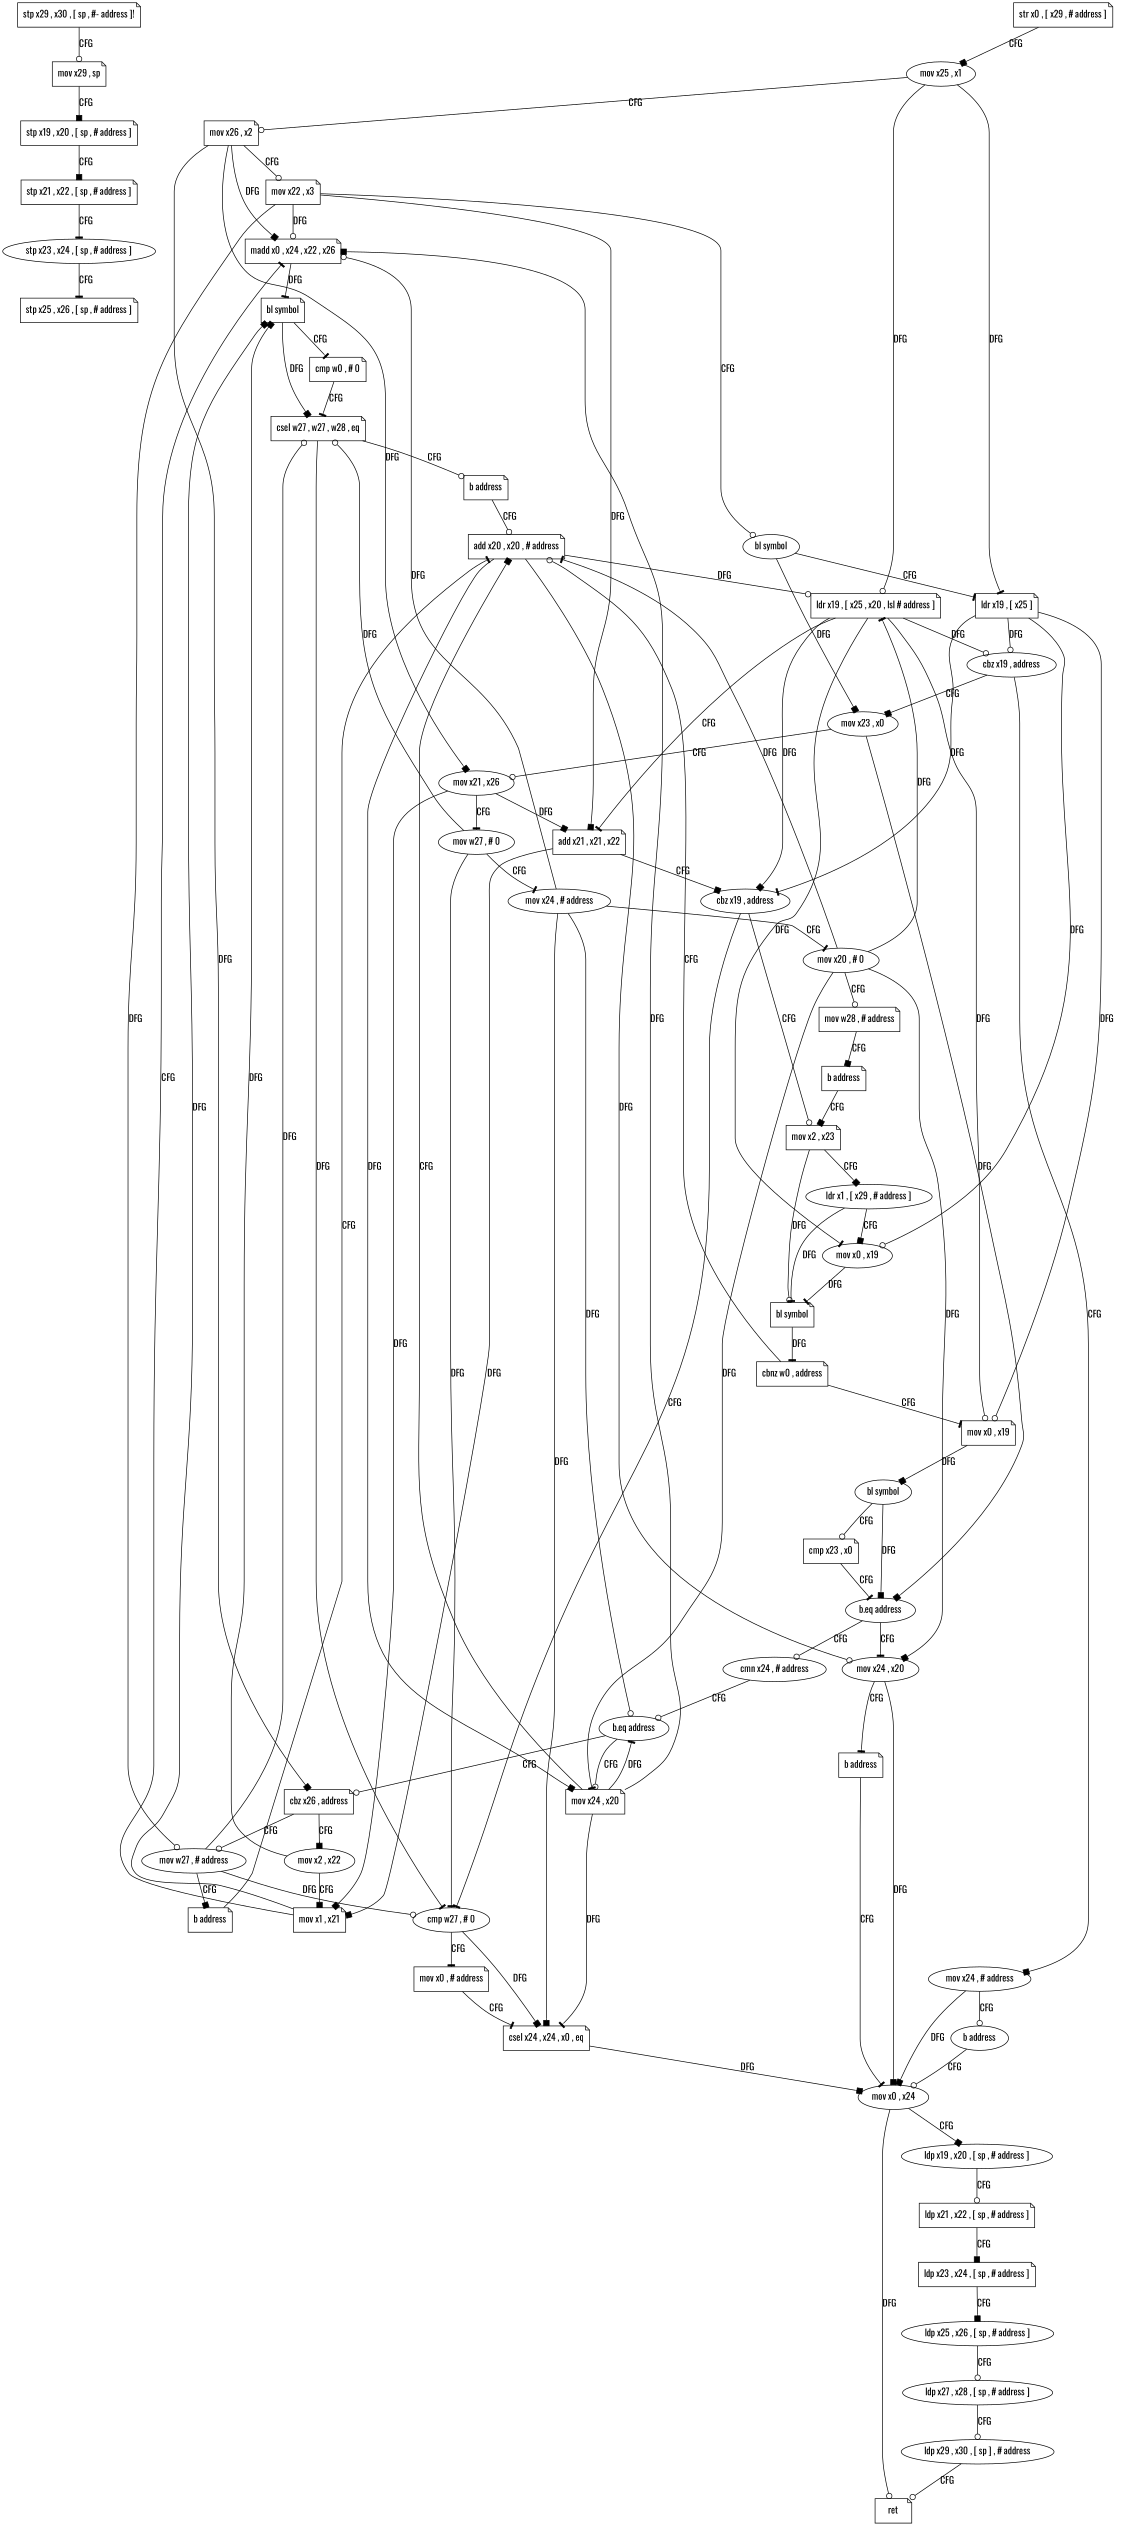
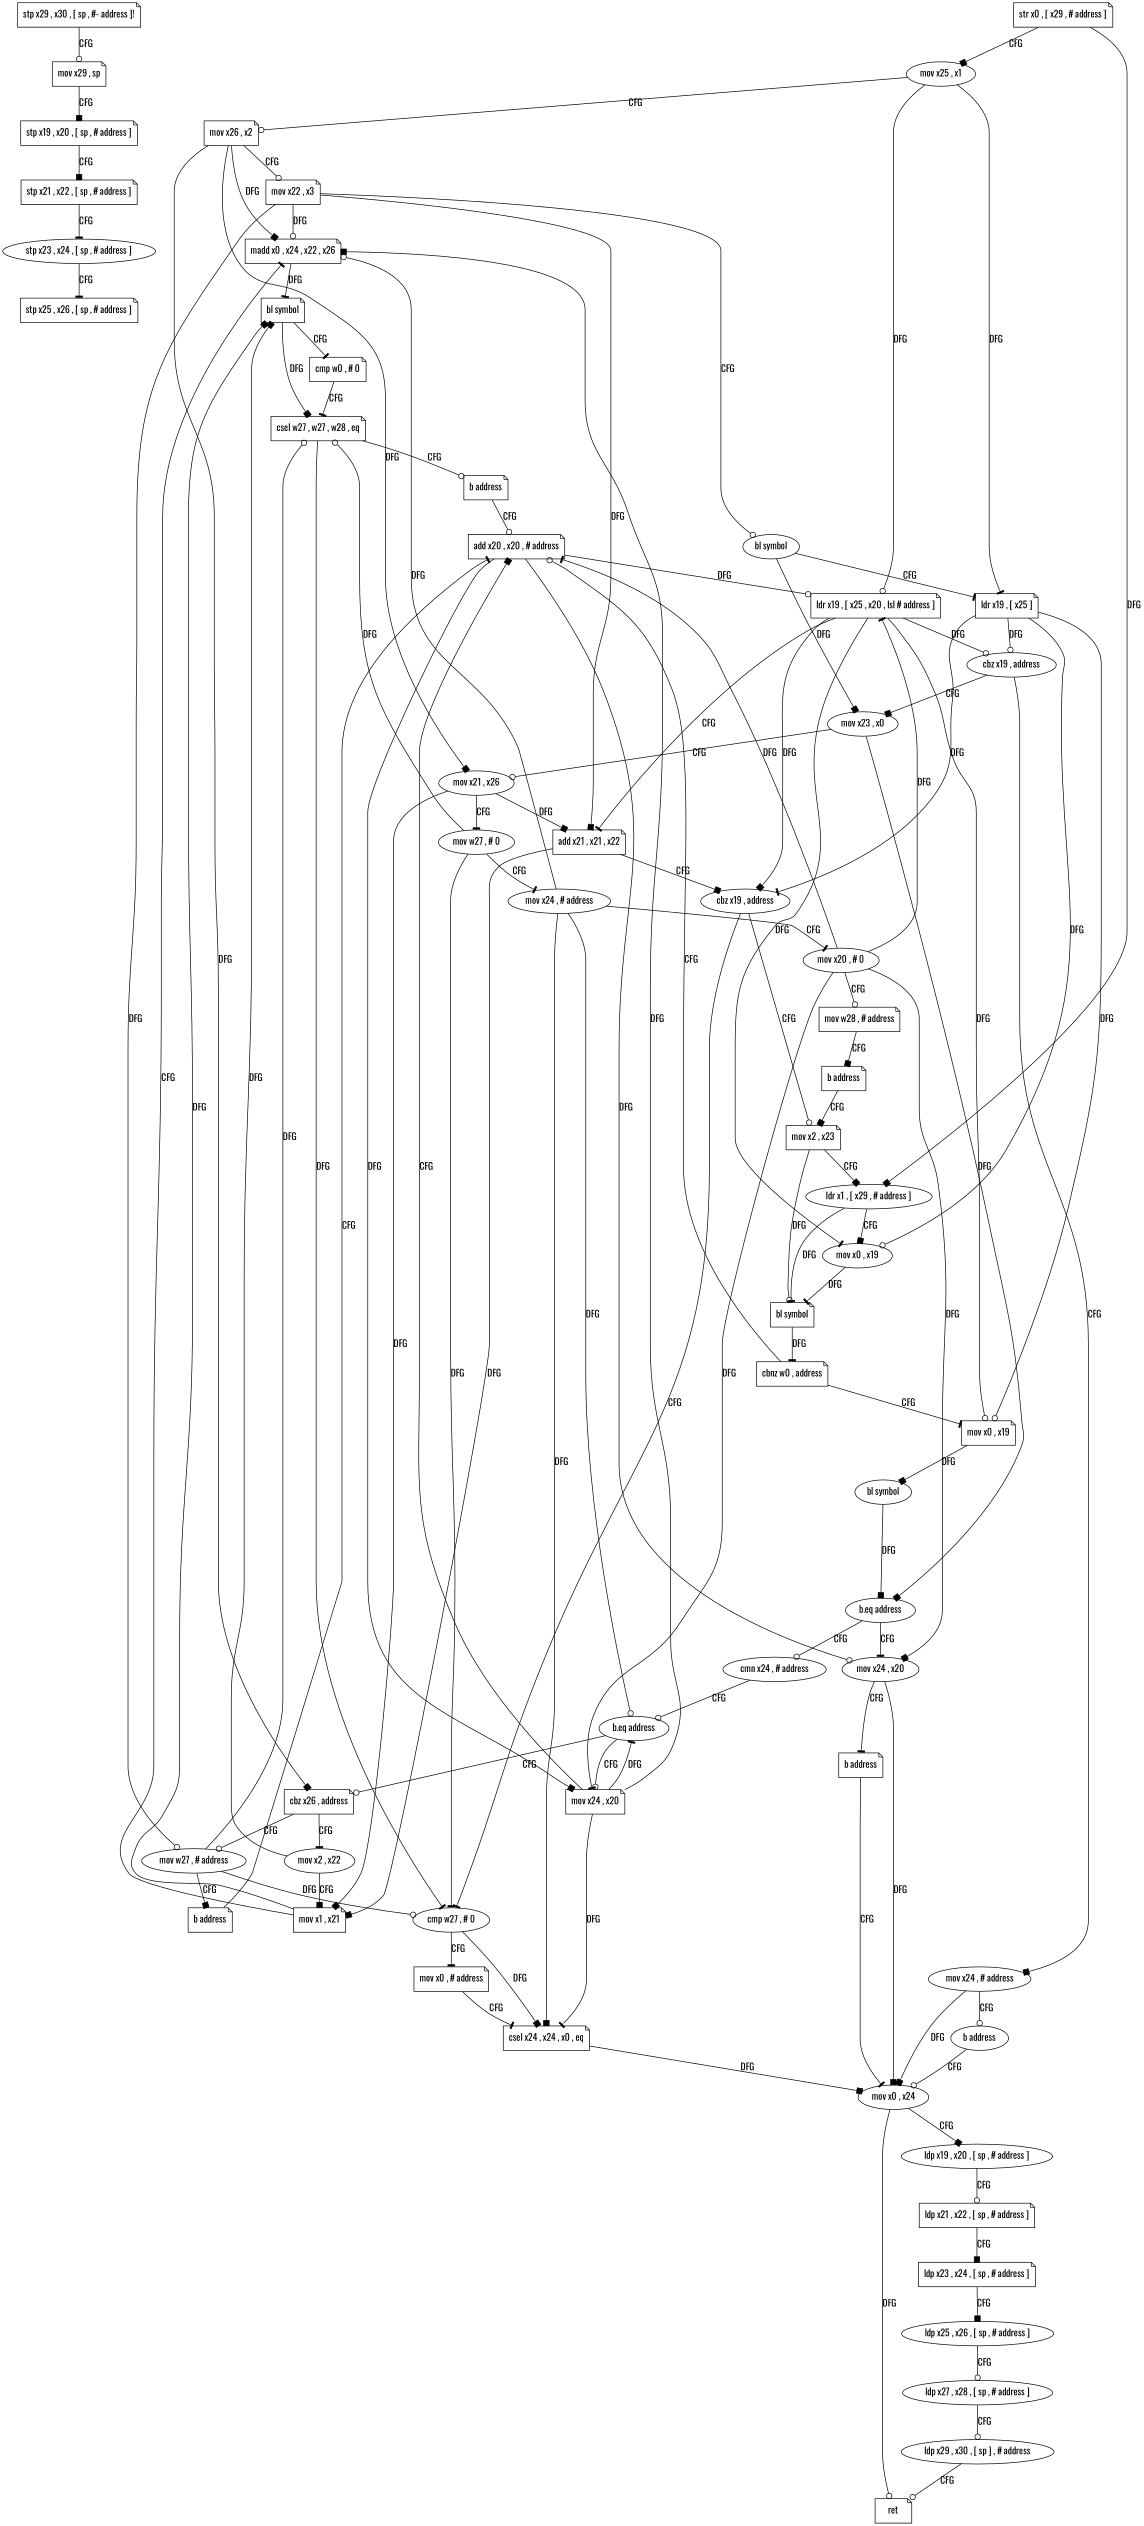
  digraph {
    fontname=Oswald
    node [fontname=Oswald shape=note]
    edge [arrowhead=box fontname=Oswald]
    n1 [label="stp x29 , x30 , [ sp , #- address ]!"]
    n2 [label="mov x29 , sp"]
    n3 [label="stp x19 , x20 , [ sp , # address ]"]
    n4 [label="stp x21 , x22 , [ sp , # address ]"]
    n5 [label="stp x23 , x24 , [ sp , # address ]" shape=ellipse]
    n6 [label="stp x25 , x26 , [ sp , # address ]"]
    n7 [label="str x0 , [ x29 , # address ]"]
    n8 [label="mov x25 , x1" shape=ellipse]
    n9 [label="ldr x1 , [ x29 , # address ]" shape=ellipse]
    n10 [label="mov x26 , x2"]
    n11 [label="ldr x19 , [ x25 ]"]
    n12 [label="ldr x19 , [ x25 , x20 , lsl # address ]"]
    n13 [label="mov x0 , x19" shape=ellipse]
    n14 [label="bl symbol"]
    n15 [label="mov x22 , x3"]
    n16 [label="mov x21 , x26" shape=ellipse]
    n17 [label="cbz x26 , address"]
    n18 [label="madd x0 , x24 , x22 , x26"]
    n19 [label="cbz x19 , address" shape=ellipse]
    n20 [label="mov x0 , x19"]
    n21 [label="cbz x19 , address" shape=ellipse]
    n22 [label="add x21 , x21 , x22"]
    n23 [label="bl symbol" shape=ellipse]
    n24 [label="mov w27 , # address" shape=ellipse]
    n25 [label="mov w27 , # 0" shape=ellipse]
    n26 [label="mov x1 , x21"]
    n27 [label="mov x2 , x22" shape=ellipse]
    n28 [label="bl symbol"]
    n29 [label="mov x23 , x0" shape=ellipse]
    n30 [label="b.eq address" shape=ellipse]
    n31 [label="mov x24 , # address" shape=ellipse]
    n32 [label="bl symbol" shape=ellipse]
    n33 [label="mov x2 , x23"]
    n34 [label="cmp w27 , # 0" shape=ellipse]
    n35 [label="b address" shape=ellipse]
    n36 [label="mov x0 , x24" shape=ellipse]
    n37 [label="ldp x19 , x20 , [ sp , # address ]" shape=ellipse]
    n38 [label=ret]
    n39 [label="mov x24 , x20" shape=ellipse]
    n40 [label="cmn x24 , # address" shape=ellipse]
    n41 [label="ldp x21 , x22 , [ sp , # address ]"]
    n42 [label="mov x24 , # address" shape=ellipse]
    n43 [label="csel w27 , w27 , w28 , eq"]
    n44 [label="mov x20 , # 0" shape=ellipse]
    n45 [label="csel x24 , x24 , x0 , eq"]
    n46 [label="b.eq address" shape=ellipse]
    n47 [label="mov x0 , # address"]
    n48 [label="b address"]
    n49 [label="mov w28 , # address"]
    n50 [label="add x20 , x20 , # address"]
    n51 [label="mov x24 , x20"]
    n52 [label="b address"]
    n53 [label="b address"]
    n54 [label="cbnz w0 , address"]
    n55 [label="ldp x23 , x24 , [ sp , # address ]"]
    n56 [label="ldp x25 , x26 , [ sp , # address ]" shape=ellipse]
    n57 [label="ldp x27 , x28 , [ sp , # address ]" shape=ellipse]
    n58 [label="ldp x29 , x30 , [ sp ] , # address" shape=ellipse]
-   n59 [label="cmp x23 , x0"]
    n60 [label="b address"]
    n61 [label="cmp w0 , # 0"]
    n1 -> n2 [arrowhead=odot label=CFG]
    n2 -> n3 [label=CFG]
    n3 -> n4 [label=CFG]
    n4 -> n5 [arrowhead=tee label=CFG]
    n5 -> n6 [arrowhead=tee label=CFG]
    n7 -> n8 [label=CFG]
+   n7 -> n9 [label=DFG]
    n8 -> n10 [arrowhead=odot label=CFG]
    n8 -> n11 [arrowhead=tee label=DFG]
    n8 -> n12 [arrowhead=odot label=DFG]
    n9 -> n13 [label=CFG]
    n9 -> n14 [arrowhead=tee label=DFG]
    n10 -> n15 [arrowhead=odot label=CFG]
    n10 -> n16 [label=DFG]
    n10 -> n17 [label=DFG]
    n10 -> n18 [label=DFG]
    n11 -> n13 [arrowhead=odot label=DFG]
    n11 -> n19 [arrowhead=odot label=DFG]
    n11 -> n20 [arrowhead=odot label=DFG]
    n11 -> n21 [arrowhead=tee label=DFG]
    n12 -> n13 [arrowhead=tee label=DFG]
    n12 -> n19 [arrowhead=odot label=DFG]
    n12 -> n20 [arrowhead=odot label=DFG]
    n12 -> n21 [label=DFG]
    n12 -> n22 [arrowhead=tee label=CFG]
    n13 -> n14 [arrowhead=tee label=DFG]
    n14 -> n54 [arrowhead=tee label=DFG]
    n15 -> n18 [arrowhead=odot label=DFG]
    n15 -> n22 [label=DFG]
    n15 -> n23 [arrowhead=odot label=CFG]
    n15 -> n24 [arrowhead=odot label=DFG]
    n16 -> n22 [label=DFG]
    n16 -> n25 [arrowhead=tee label=CFG]
    n16 -> n26 [label=DFG]
    n17 -> n24 [arrowhead=odot label=CFG]
-   n17 -> n27 [label=CFG]
+   n17 -> n27 [arrowhead=tee label=CFG]
    n18 -> n28 [arrowhead=tee label=DFG]
    n19 -> n29 [label=CFG]
    n19 -> n31 [label=CFG]
    n20 -> n32 [label=DFG]
    n21 -> n33 [arrowhead=odot label=CFG]
    n21 -> n34 [arrowhead=tee label=CFG]
    n22 -> n21 [label=CFG]
    n22 -> n26 [label=DFG]
    n23 -> n11 [arrowhead=tee label=CFG]
    n23 -> n29 [label=DFG]
    n24 -> n34 [arrowhead=odot label=DFG]
    n24 -> n43 [arrowhead=odot label=DFG]
    n24 -> n60 [label=CFG]
    n25 -> n34 [arrowhead=tee label=DFG]
    n25 -> n42 [arrowhead=tee label=CFG]
    n25 -> n43 [arrowhead=odot label=DFG]
    n26 -> n18 [arrowhead=tee label=CFG]
    n26 -> n28 [label=DFG]
    n27 -> n26 [label=CFG]
    n27 -> n28 [label=DFG]
    n28 -> n43 [label=DFG]
    n28 -> n61 [arrowhead=tee label=CFG]
    n29 -> n16 [arrowhead=odot label=CFG]
    n29 -> n30 [label=DFG]
    n30 -> n39 [arrowhead=tee label=CFG]
    n30 -> n40 [arrowhead=odot label=CFG]
    n31 -> n35 [arrowhead=odot label=CFG]
    n31 -> n36 [label=DFG]
    n32 -> n30 [label=DFG]
-   n32 -> n59 [arrowhead=odot label=CFG]
    n33 -> n9 [label=CFG]
    n33 -> n14 [arrowhead=odot label=DFG]
    n34 -> n45 [label=DFG]
    n34 -> n47 [arrowhead=tee label=CFG]
    n35 -> n36 [arrowhead=odot label=CFG]
    n36 -> n37 [label=CFG]
    n36 -> n38 [arrowhead=odot label=DFG]
    n37 -> n41 [arrowhead=odot label=CFG]
    n39 -> n36 [label=DFG]
    n39 -> n53 [arrowhead=tee label=CFG]
    n40 -> n46 [arrowhead=odot label=CFG]
    n41 -> n55 [label=CFG]
    n42 -> n18 [arrowhead=odot label=DFG]
    n42 -> n44 [arrowhead=tee label=CFG]
    n42 -> n45 [label=DFG]
    n42 -> n46 [arrowhead=odot label=DFG]
    n43 -> n34 [arrowhead=tee label=DFG]
    n43 -> n48 [arrowhead=odot label=CFG]
    n44 -> n12 [arrowhead=tee label=DFG]
    n44 -> n39 [label=DFG]
    n44 -> n49 [arrowhead=odot label=CFG]
    n44 -> n50 [arrowhead=tee label=DFG]
    n44 -> n51 [arrowhead=tee label=DFG]
    n45 -> n36 [label=DFG]
    n46 -> n17 [arrowhead=odot label=CFG]
    n46 -> n51 [arrowhead=odot label=CFG]
    n47 -> n45 [arrowhead=tee label=CFG]
    n48 -> n50 [arrowhead=odot label=CFG]
    n49 -> n52 [label=CFG]
    n50 -> n12 [arrowhead=odot label=DFG]
    n50 -> n39 [arrowhead=odot label=DFG]
    n50 -> n51 [label=DFG]
    n51 -> n18 [label=DFG]
    n51 -> n45 [arrowhead=tee label=DFG]
    n51 -> n46 [arrowhead=tee label=DFG]
    n51 -> n50 [label=CFG]
    n52 -> n33 [label=CFG]
    n53 -> n36 [arrowhead=tee label=CFG]
    n54 -> n20 [arrowhead=tee label=CFG]
    n54 -> n50 [arrowhead=odot label=CFG]
    n55 -> n56 [label=CFG]
    n56 -> n57 [arrowhead=odot label=CFG]
    n57 -> n58 [arrowhead=odot label=CFG]
    n58 -> n38 [arrowhead=odot label=CFG]
-   n59 -> n30 [arrowhead=tee label=CFG]
    n60 -> n50 [arrowhead=tee label=CFG]
    n61 -> n43 [arrowhead=tee label=CFG]
  }
